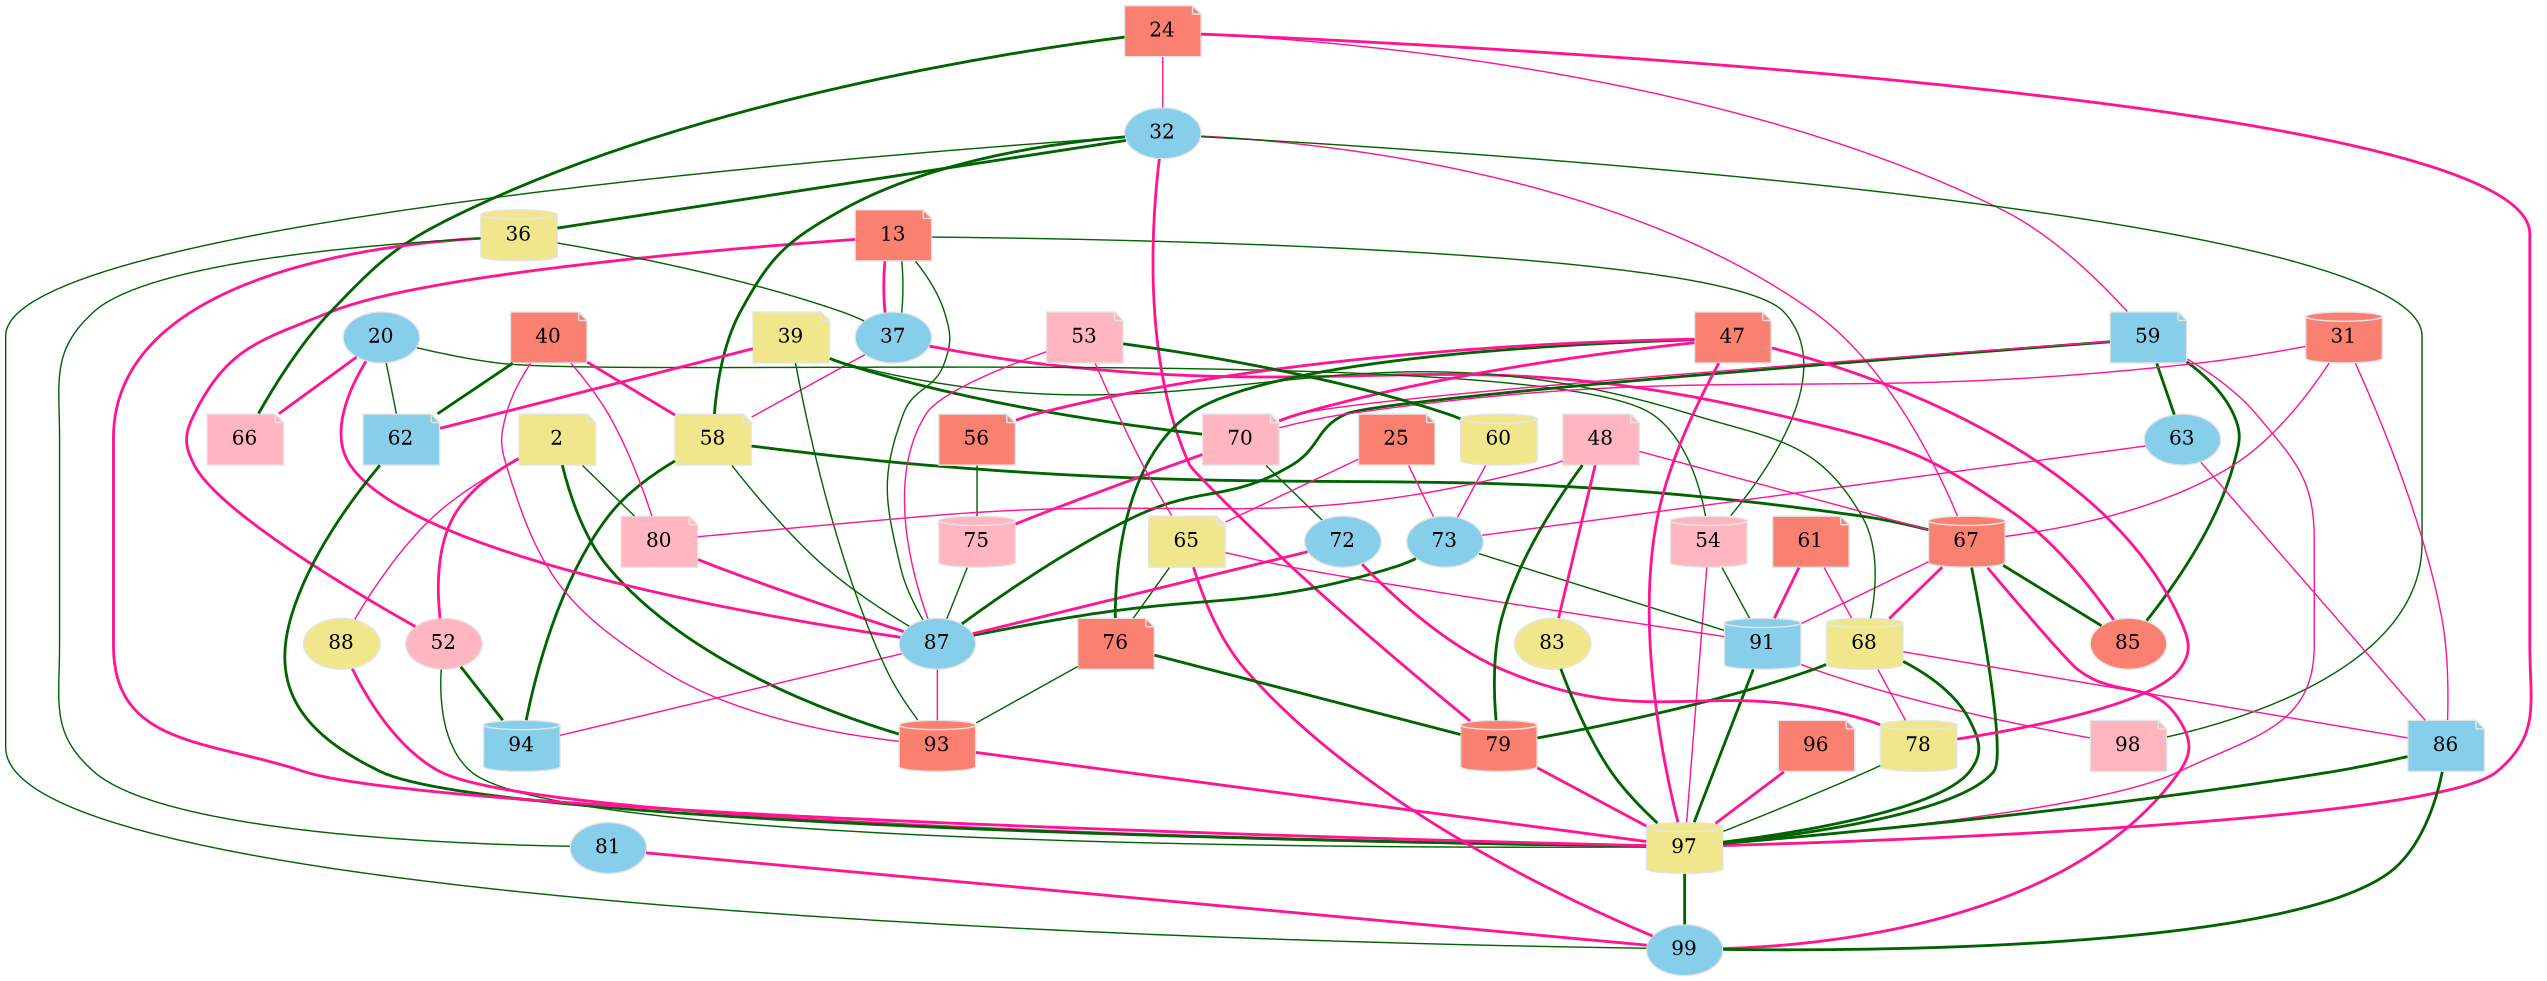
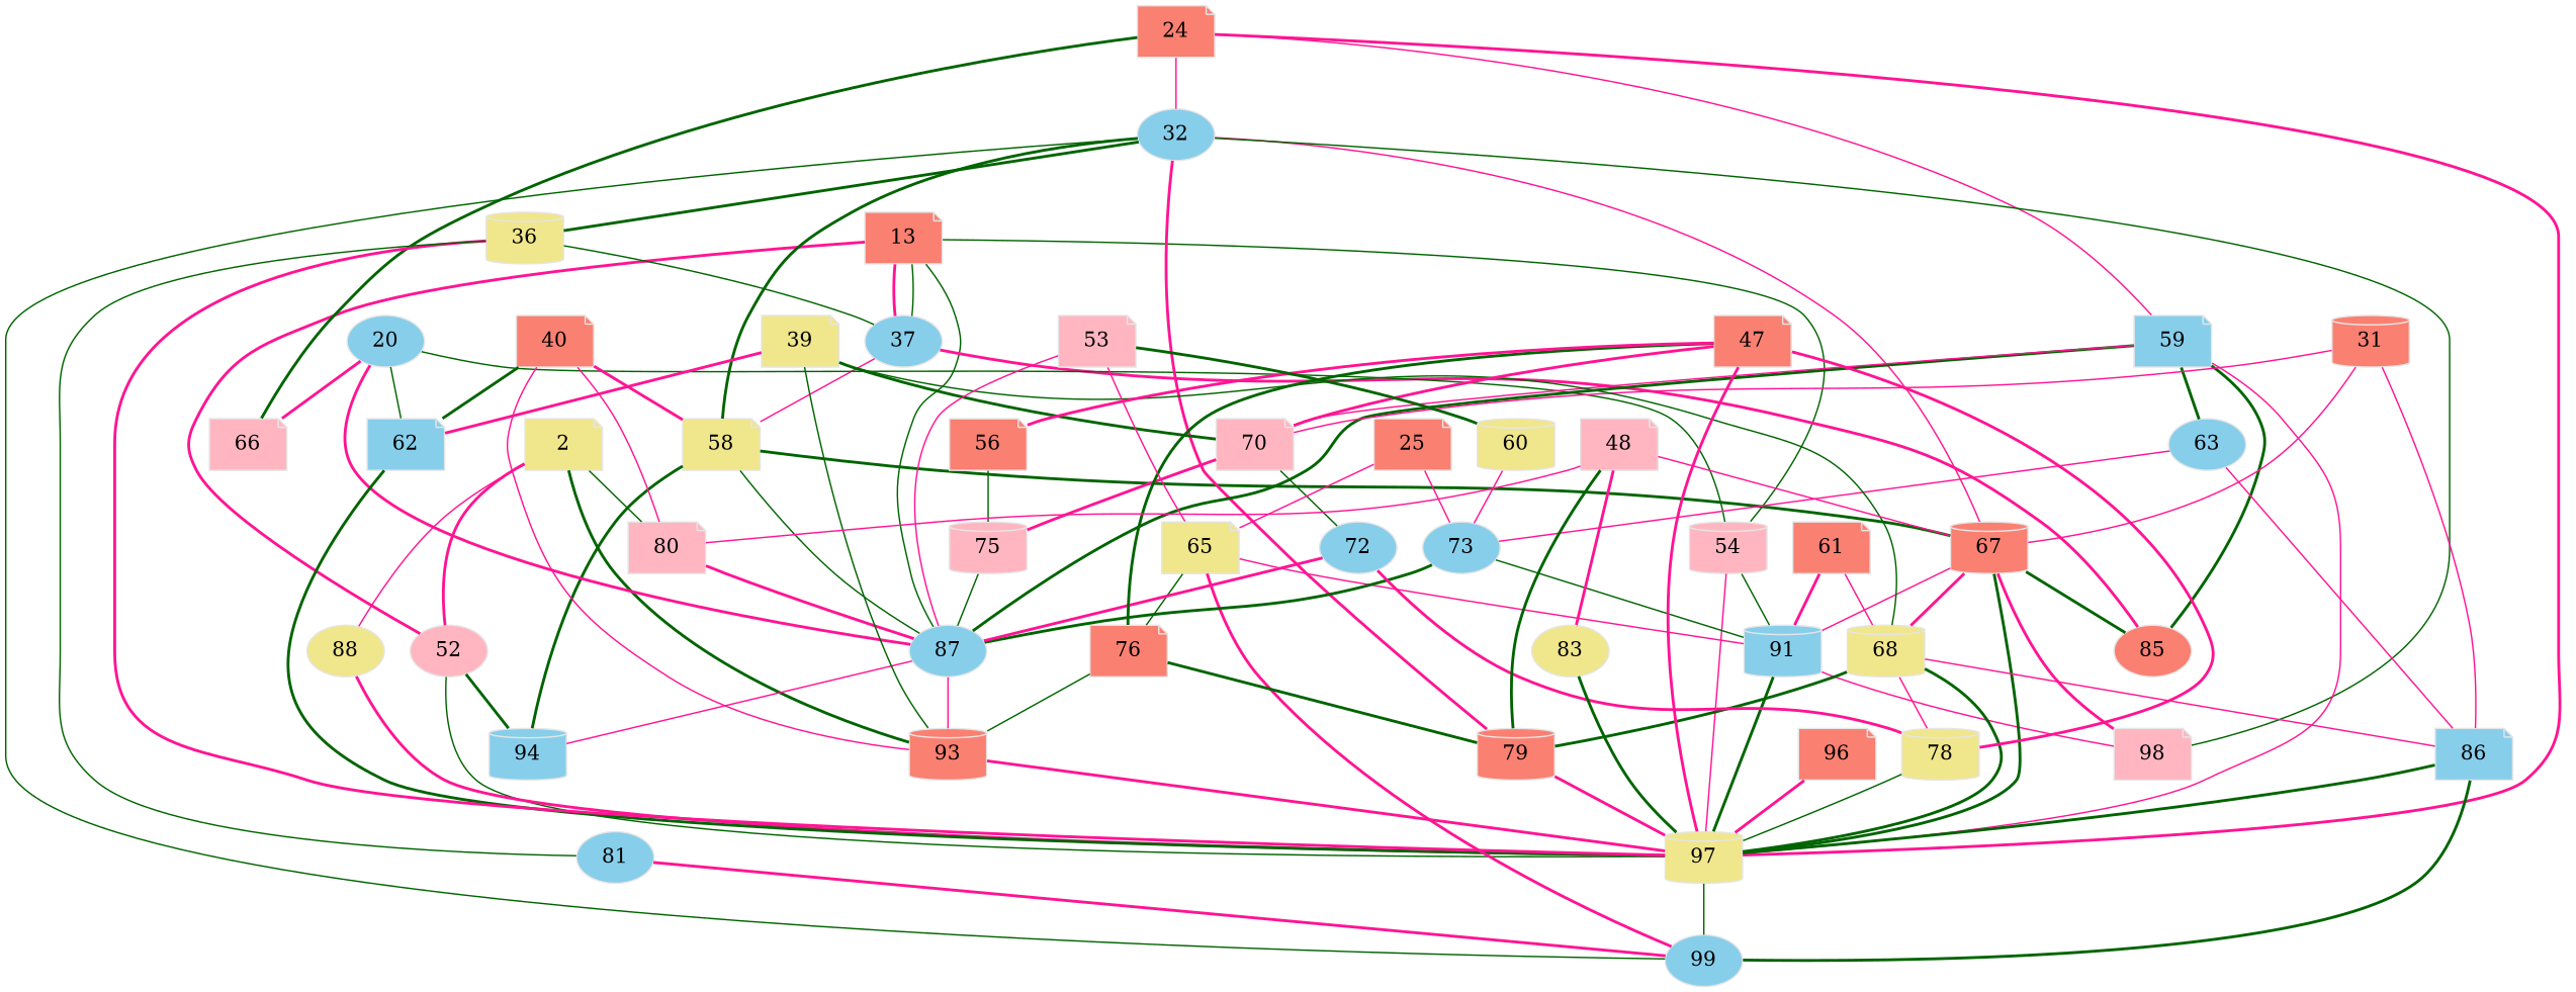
  graph {
    node [color=gray90 fillcolor=salmon shape=note style=filled]
    edge [color=deeppink style=bold]
    2 [fillcolor=khaki]
    52 [fillcolor=lightpink shape=ellipse]
    80 [fillcolor=lightpink super="+50"]
    88 [fillcolor=khaki shape=ellipse]
    93 [shape=cylinder]
    97 [fillcolor=khaki shape=cylinder super="+45+92+95"]
    94 [fillcolor=skyblue shape=cylinder super="+23"]
    87 [fillcolor=skyblue shape=ellipse super="+41+49+64"]
    13
    37 [fillcolor=skyblue shape=ellipse]
    54 [fillcolor=lightpink shape=cylinder super="+17"]
    58 [fillcolor=khaki super="+42"]
    85 [shape=ellipse]
    91 [fillcolor=skyblue shape=cylinder super="+3+7+71+69"]
    20 [fillcolor=skyblue shape=ellipse]
    62 [fillcolor=skyblue]
    66 [fillcolor=lightpink]
    24 [super="+10"]
    32 [fillcolor=skyblue shape=ellipse super="+30"]
    59 [fillcolor=skyblue super="+15"]
    67 [shape=cylinder super="+14+55"]
    36 [fillcolor=khaki shape=cylinder]
    79 [shape=cylinder super="+74+77"]
    98 [fillcolor=lightpink]
    99 [fillcolor=skyblue shape=ellipse super="+89"]
    70 [fillcolor=lightpink super="+33+46"]
    63 [fillcolor=skyblue shape=ellipse super="+28"]
    65 [fillcolor=khaki]
    25
    73 [fillcolor=skyblue shape=ellipse]
    76
    68 [fillcolor=khaki shape=cylinder super="+29+57"]
    31 [shape=cylinder]
    86 [fillcolor=skyblue super="+27"]
    75 [fillcolor=lightpink shape=cylinder]
    72 [fillcolor=skyblue shape=ellipse]
    81 [fillcolor=skyblue shape=ellipse]
    39 [fillcolor=khaki]
    78 [fillcolor=khaki shape=cylinder super="+5+18"]
    40
    47 [super="+11"]
    56
    48 [fillcolor=lightpink]
    83 [fillcolor=khaki shape=ellipse]
    53 [fillcolor=lightpink]
    60 [fillcolor=khaki shape=cylinder]
    61
    96
    2 -- 52
    2 -- 80 [color=darkgreen style=solid]
    2 -- 88 [style=solid]
    2 -- 93 [color=darkgreen]
    52 -- 97 [color=darkgreen style=solid]
    52 -- 94 [color=darkgreen]
    80 -- 87
    88 -- 97
    93 -- 97 [weight=2]
-   97 -- 99 [color=darkgreen weight=2]
+   97 -- 99 [color=darkgreen style=solid weight=2]
    87 -- 93 [style=solid weight=2]
    87 -- 94 [style=solid]
    13 -- 52
    13 -- 87 [color=darkgreen style=solid]
    13 -- 37
    13 -- 37 [color=darkgreen style=solid]
    13 -- 54 [color=darkgreen style=solid]
    37 -- 58 [style=solid]
    37 -- 85
    54 -- 97 [style=solid weight=2]
    54 -- 91 [color=darkgreen style=solid weight=2]
    58 -- 94 [color=darkgreen]
    58 -- 87 [color=darkgreen style=solid weight=2]
    58 -- 67 [color=darkgreen]
    91 -- 97 [color=darkgreen weight=5]
    91 -- 98 [style=solid]
    20 -- 87
    20 -- 54 [color=darkgreen style=solid]
    20 -- 62 [color=darkgreen style=solid]
    20 -- 66
    62 -- 97 [color=darkgreen]
    24 -- 97
    24 -- 66 [color=darkgreen]
    24 -- 32 [style=solid weight=3]
    24 -- 59 [style=solid]
    32 -- 58 [color=darkgreen]
    32 -- 67 [style=solid weight=2]
    32 -- 36 [color=darkgreen]
    32 -- 79 [weight=2]
    32 -- 98 [color=darkgreen style=solid]
    32 -- 99 [color=darkgreen style=solid]
    59 -- 97 [style=solid weight=4]
    59 -- 87 [color=darkgreen weight=4]
    59 -- 85 [color=darkgreen]
    59 -- 70 [style=solid]
    59 -- 63 [color=darkgreen]
    67 -- 97 [color=darkgreen weight=2]
    67 -- 85 [color=darkgreen]
    67 -- 91 [style=solid]
-   67 -- 99
+   67 -- 98
    67 -- 68 [weight=2]
    36 -- 97
    36 -- 37 [color=darkgreen style=solid]
    36 -- 81 [color=darkgreen style=solid]
    79 -- 97 [weight=4]
    70 -- 75
    70 -- 72 [color=darkgreen style=solid]
    63 -- 73 [style=solid]
    63 -- 86 [style=solid]
    65 -- 91 [style=solid]
    65 -- 99
    65 -- 76 [color=darkgreen style=solid]
    25 -- 65 [style=solid]
    25 -- 73 [style=solid]
    73 -- 87 [color=darkgreen]
    73 -- 91 [color=darkgreen style=solid]
    76 -- 93 [color=darkgreen style=solid]
    76 -- 79 [color=darkgreen]
    68 -- 97 [color=darkgreen]
    68 -- 79 [color=darkgreen]
    68 -- 86 [style=solid]
    68 -- 78 [style=solid]
    31 -- 67 [style=solid]
    31 -- 70 [style=solid]
    31 -- 86 [style=solid]
    86 -- 97 [color=darkgreen]
    86 -- 99 [color=darkgreen weight=2]
    75 -- 87 [color=darkgreen style=solid]
    72 -- 87
    72 -- 78
    81 -- 99
    39 -- 93 [color=darkgreen style=solid]
    39 -- 62
    39 -- 70 [color=darkgreen weight=2]
    39 -- 68 [color=darkgreen style=solid weight=2]
    78 -- 97 [color=darkgreen style=solid]
    40 -- 80 [style=solid]
    40 -- 93 [style=solid]
    40 -- 58
    40 -- 62 [color=darkgreen]
    47 -- 97 [weight=5]
    47 -- 70 [weight=2]
    47 -- 76 [color=darkgreen]
    47 -- 78
    47 -- 56
    56 -- 75 [color=darkgreen style=solid]
    48 -- 80 [style=solid weight=2]
    48 -- 67 [style=solid weight=2]
    48 -- 79 [color=darkgreen]
    48 -- 83
    83 -- 97 [color=darkgreen]
    53 -- 87 [style=solid]
    53 -- 65 [style=solid]
    53 -- 60 [color=darkgreen]
    60 -- 73 [style=solid]
    61 -- 91
    61 -- 68 [style=solid]
    96 -- 97 [weight=2]
  }
